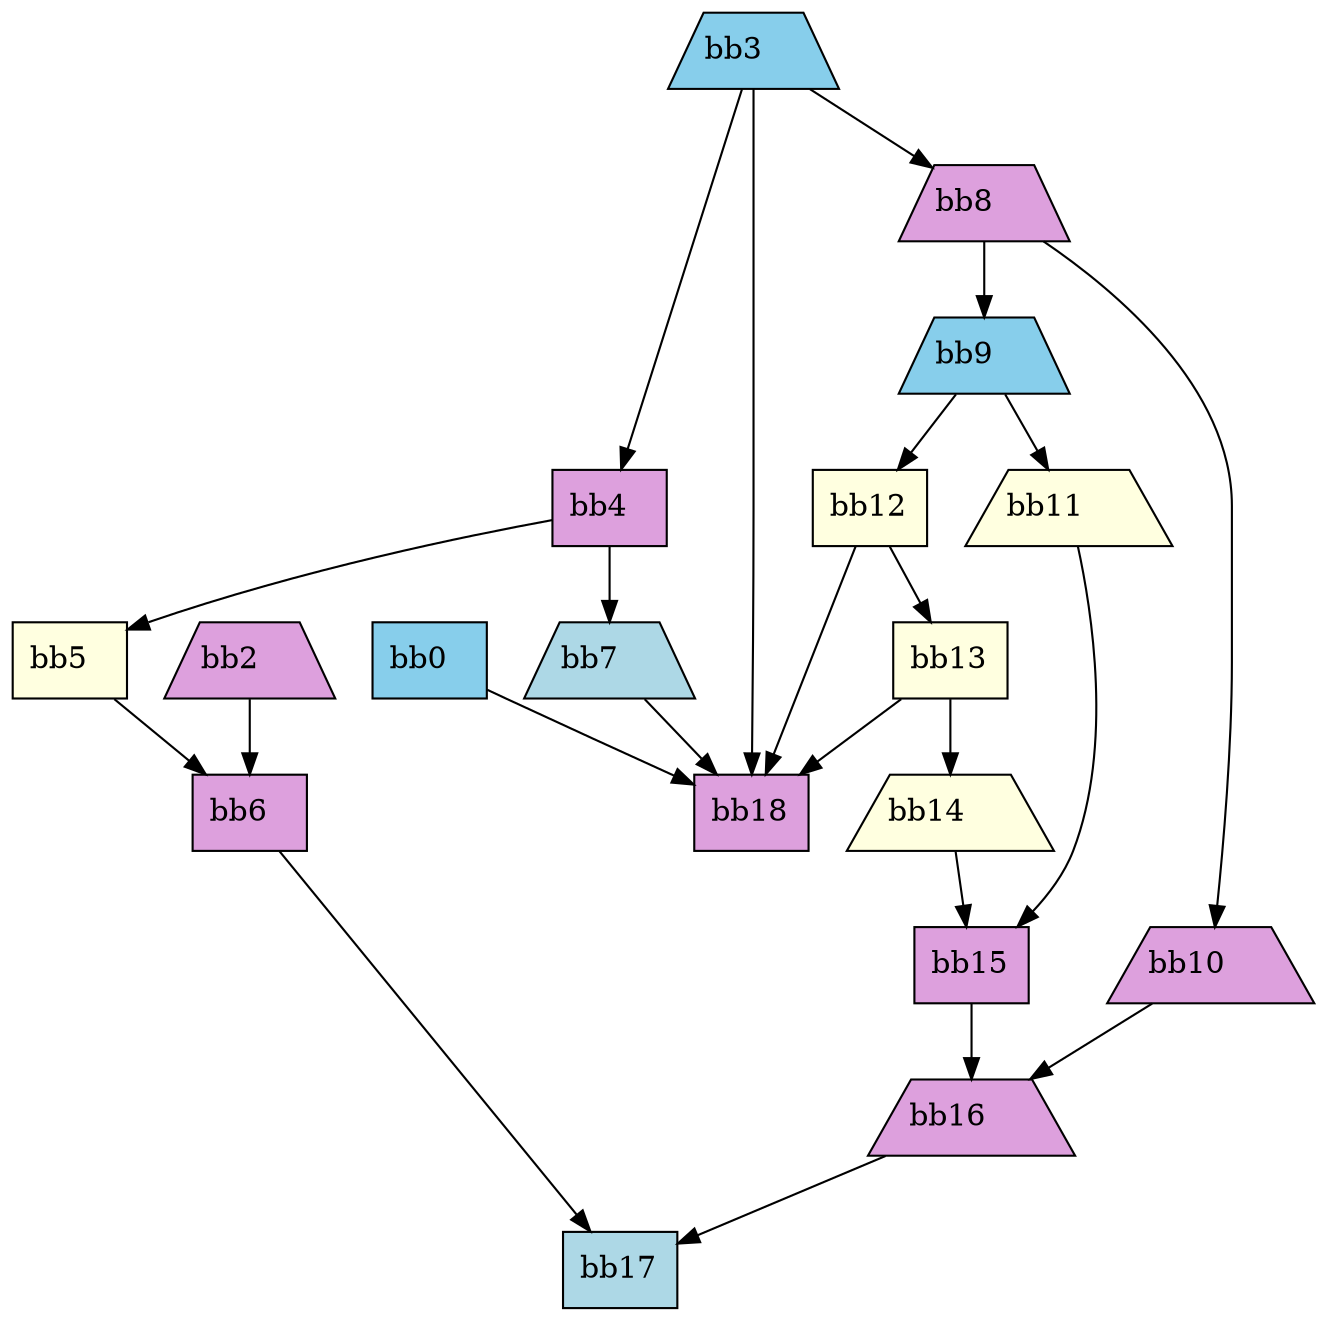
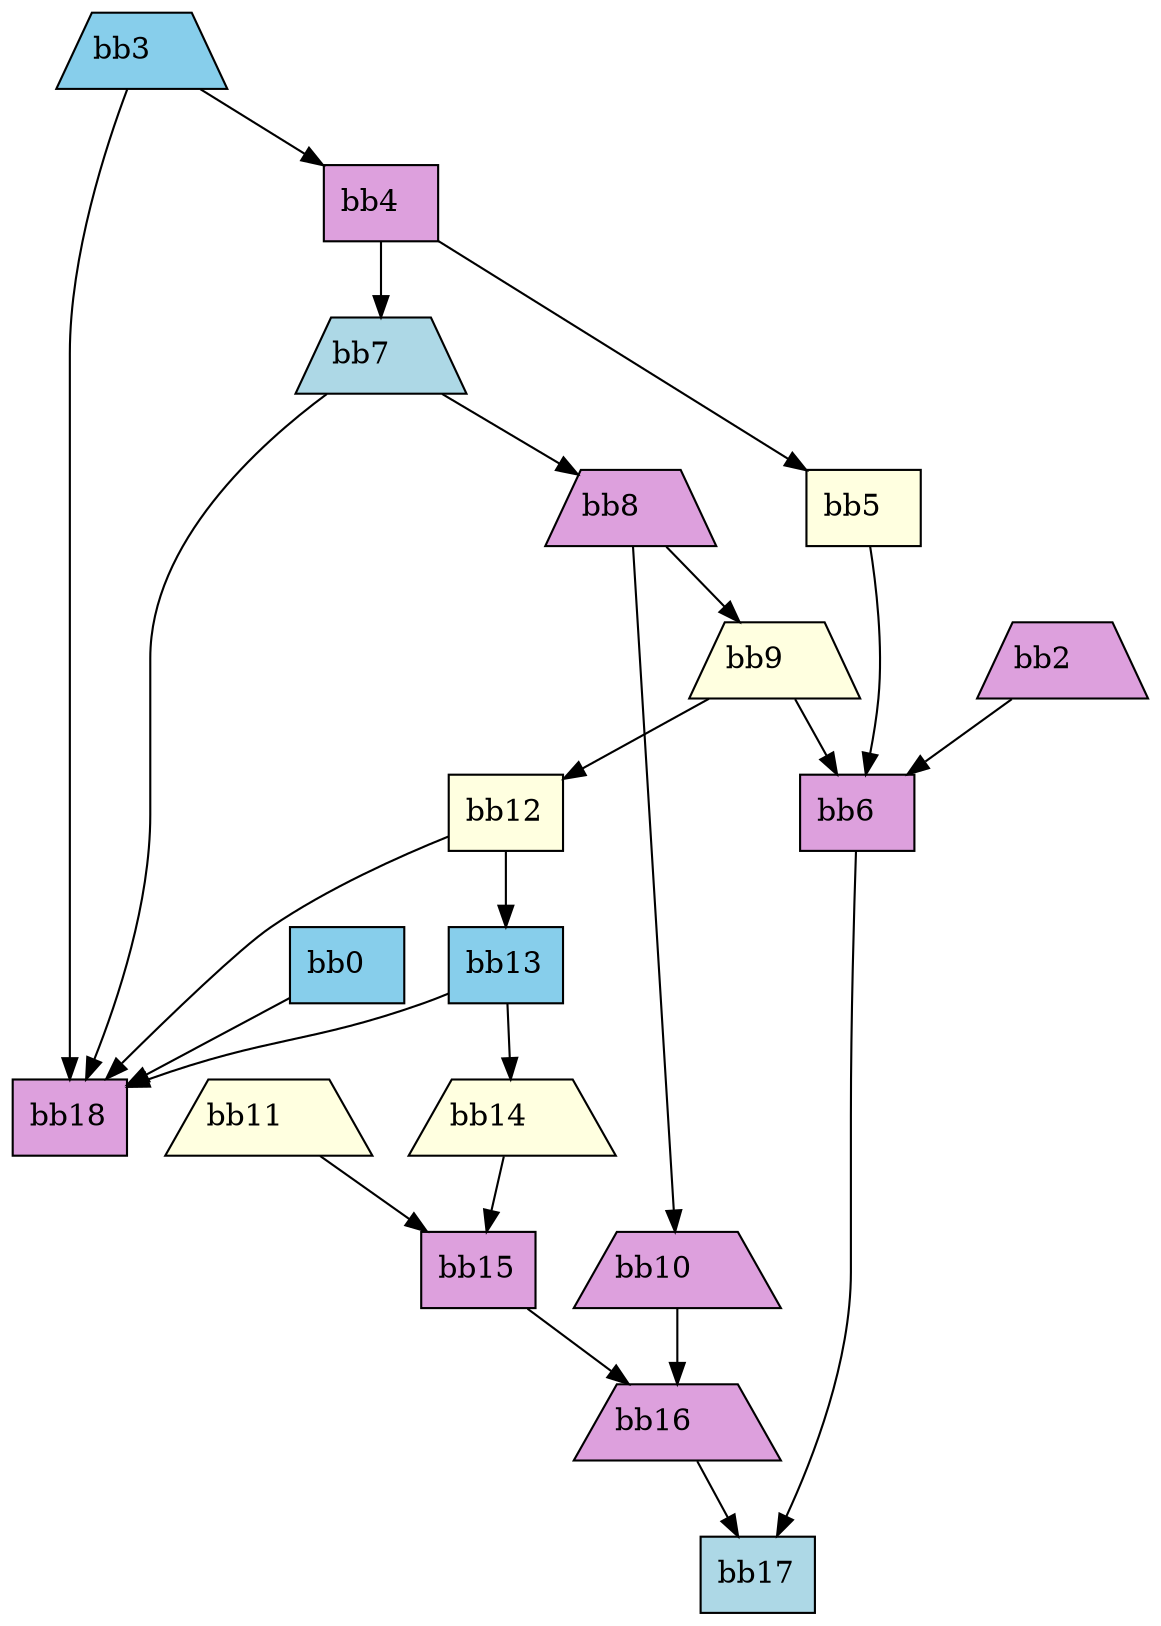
  digraph {
    node [fillcolor=plum shape=box style=filled]
    n1 [fillcolor=skyblue label="bb0\l"]
    n2 [label="bb18\l"]
    n3 [label="bb2\l" shape=trapezium]
    n4 [label="bb6\l"]
    n5 [fillcolor=skyblue label="bb3\l" shape=trapezium]
    n6 [label="bb4\l"]
    n7 [fillcolor=lightblue label="bb17\l"]
    n8 [fillcolor=lightyellow label="bb5\l"]
    n9 [fillcolor=lightblue label="bb7\l" shape=trapezium]
    n10 [label="bb8\l" shape=trapezium]
-   n11 [fillcolor=skyblue label="bb9\l" shape=trapezium]
+   n11 [fillcolor=lightyellow label="bb9\l" shape=trapezium]
    n12 [label="bb10\l" shape=trapezium]
    n13 [fillcolor=lightyellow label="bb11\l" shape=trapezium]
    n14 [fillcolor=lightyellow label="bb12\l"]
    n15 [label="bb16\l" shape=trapezium]
    n16 [label="bb15\l"]
-   n17 [fillcolor=lightyellow label="bb13\l"]
+   n17 [fillcolor=skyblue label="bb13\l"]
    n18 [fillcolor=lightyellow label="bb14\l" shape=trapezium]
    n1 -> n2
    n3 -> n4
    n4 -> n7
    n5 -> n2
    n5 -> n6
    n6 -> n8
    n6 -> n9
    n8 -> n4
    n9 -> n2
-   n5 -> n10
+   n9 -> n10
    n10 -> n11
    n10 -> n12
-   n11 -> n13
+   n11 -> n4
    n11 -> n14
    n12 -> n15
    n13 -> n16
    n14 -> n2
    n14 -> n17
    n15 -> n7
    n16 -> n15
    n17 -> n2
    n17 -> n18
    n18 -> n16
  }
